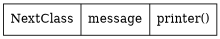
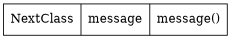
  digraph {
    rankdir=LR
-   n1 [label="{NextClass|message\l|printer()\l}" shape=record]
+   n1 [label="{NextClass|message\l|message()\l}" shape=record]
  }
